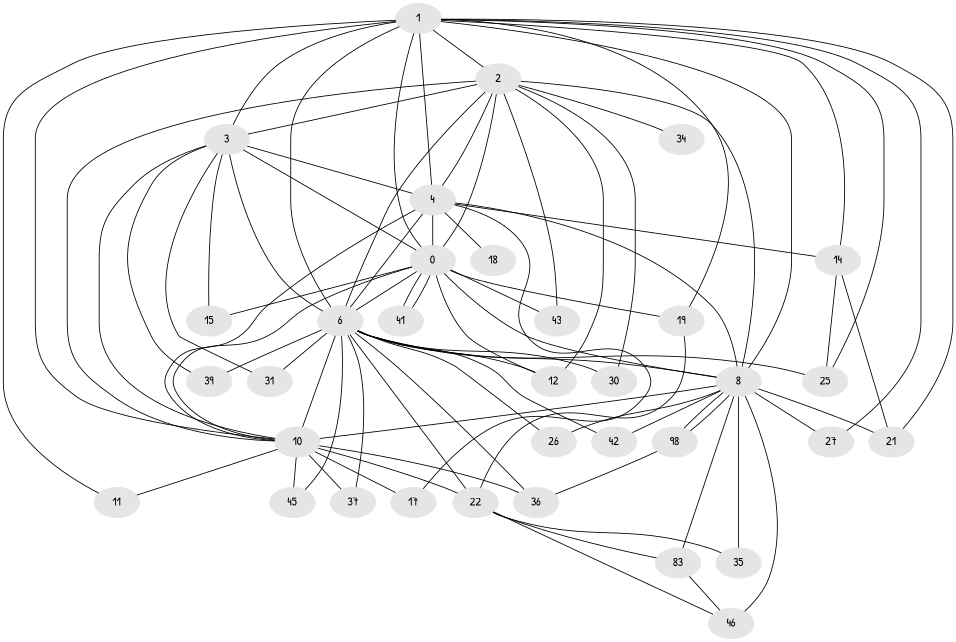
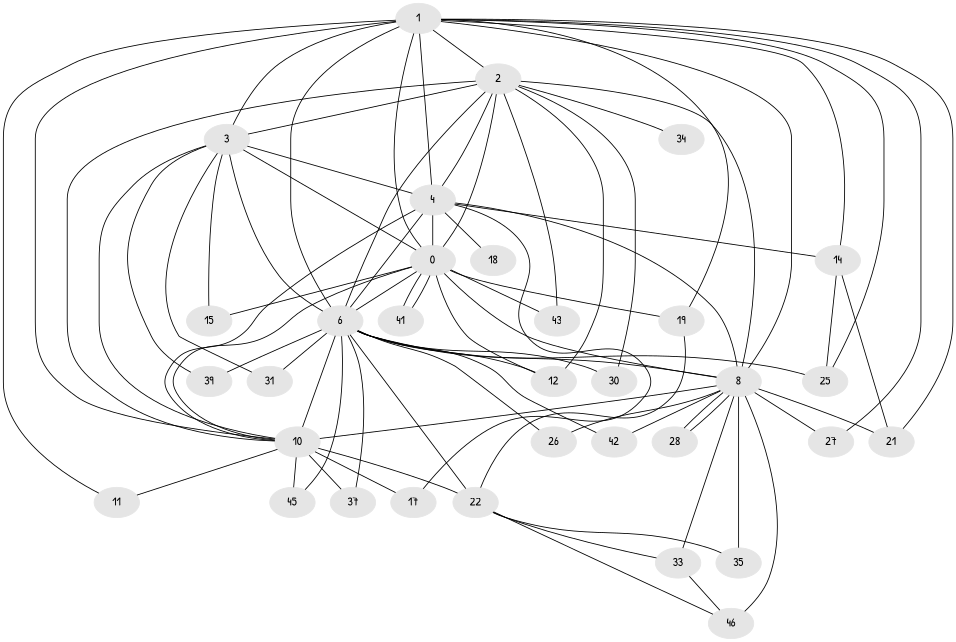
  graph {
    fontname="Patrick Hand"
    node [color=gray90 fontname="Patrick Hand" style=filled]
    edge [fontname="Patrick Hand"]
    1 [super="+9"]
    2 [super="+48"]
    3 [super="+13"]
    4
    n5 [label=0 super="+16"]
    6 [super="+7"]
    8 [super="+47"]
    10 [super="+32"]
    11
    14 [super="+20"]
    19
    21 [super="+39"]
    25 [super="+44"]
    27
    34
    12 [super="+29"]
    30
    43
    15
    31
    n21 [label=39]
    17
    18 [super="+49"]
    41
    22 [super="+23"]
    26
-   36 [super="+40"]
    37
    42
    45
-   28 [label=98]
-   33 [label=83]
+   28
+   33
    35
    46 [super="+50"]
    1 -- 2 [weight=2]
    1 -- 3 [weight=2]
    1 -- 4 [weight=2]
    1 -- n5 [weight=2]
    1 -- 6 [weight=4]
    1 -- 8 [weight=2]
    1 -- 10 [weight=2]
    1 -- 11
    1 -- 14 [weight=2]
    1 -- 19
    1 -- 21
    1 -- 25
    1 -- 27
    2 -- 3
    2 -- 4
    2 -- n5 [weight=2]
    2 -- 6 [weight=2]
    2 -- 8
    2 -- 10
    2 -- 34
    2 -- 12
    2 -- 30
    2 -- 43
    3 -- 4
    3 -- n5
    3 -- 6 [weight=2]
    3 -- 10
    3 -- 15
    3 -- 31
    3 -- n21
    4 -- n5
    4 -- 6 [weight=2]
    4 -- 8
    4 -- 10
    4 -- 14
    4 -- 17
    4 -- 18
    n5 -- 6 [weight=3]
    n5 -- 8
    n5 -- 10
    n5 -- 19
    n5 -- 12
    n5 -- 43
    n5 -- 15
    n5 -- 41
    n5 -- 41
    6 -- 8 [weight=2]
    6 -- 10 [weight=3]
    6 -- 25
    6 -- 12
    6 -- 30
    6 -- 31
    6 -- n21
    6 -- 22
    6 -- 26
-   6 -- 36
    6 -- 37
    6 -- 42
    6 -- 45
    8 -- 10
    8 -- 21
    8 -- 27
    8 -- 26
    8 -- 42
    8 -- 28
    8 -- 28
    8 -- 33
    8 -- 35
    8 -- 46 [weight=2]
    10 -- 11
    10 -- 17
    10 -- 22
-   10 -- 36
    10 -- 37
    10 -- 45
    14 -- 21
    14 -- 25
    19 -- 22
    22 -- 33
    22 -- 35
    22 -- 46
-   28 -- 36
    33 -- 46
  }
